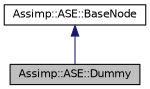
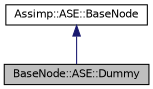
  digraph {
    node [color=black fontname=Helvetica fontsize=10 shape=record style=filled]
-   n1 [fillcolor=grey75 fontcolor=black height=0.2 label="Assimp::ASE::Dummy" width=0.4]
+   n1 [fillcolor=grey75 fontcolor=black height=0.2 label="BaseNode::ASE::Dummy" width=0.4]
    n2 [fillcolor=white height=0.2 label="Assimp::ASE::BaseNode" width=0.4]
    n2 -> n1 [color=midnightblue dir=back fontname=Helvetica fontsize=10 labelfontname=Helvetica labelfontsize=10 style=solid]
  }
